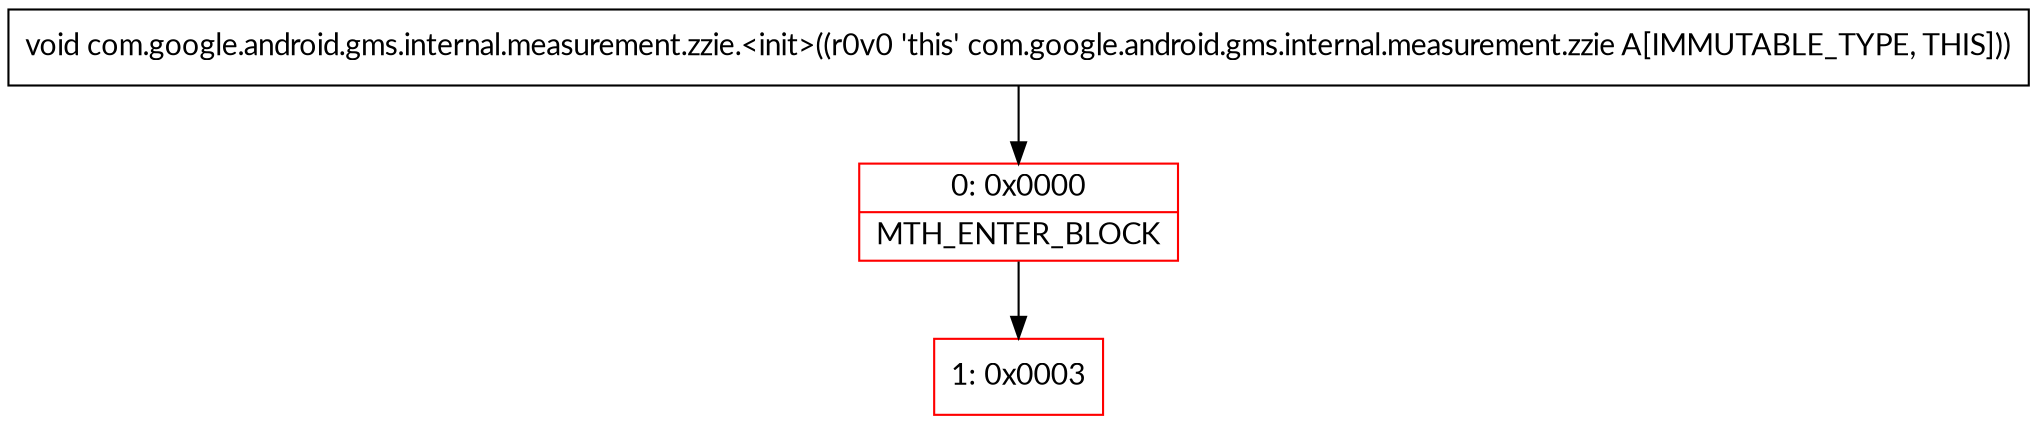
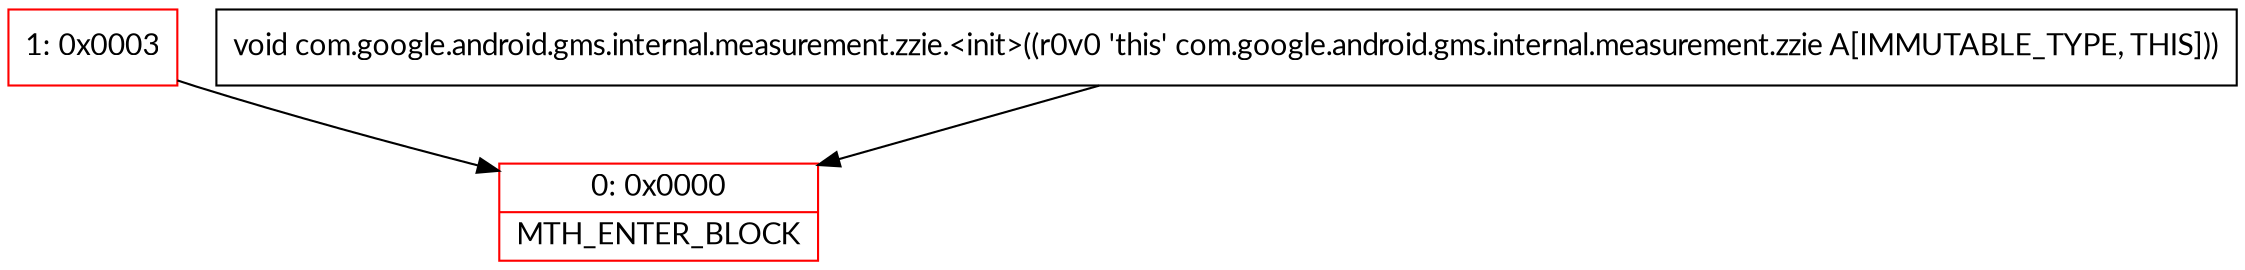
  digraph {
    fontname=Lato
    node [color=red shape=record fontname=Lato]
    edge [fontname=Lato]
    n1 [label="{0\:\ 0x0000|MTH_ENTER_BLOCK\l}"]
    n2 [label="{1\:\ 0x0003}"]
    n3 [label="{void com.google.android.gms.internal.measurement.zzie.\<init\>((r0v0 'this' com.google.android.gms.internal.measurement.zzie A[IMMUTABLE_TYPE, THIS])) }" color=""]
    subgraph cluster_1 {
      label="R(0)"
    }
-   n1 -> n2
+   n2 -> n1
    n3 -> n1
  }
